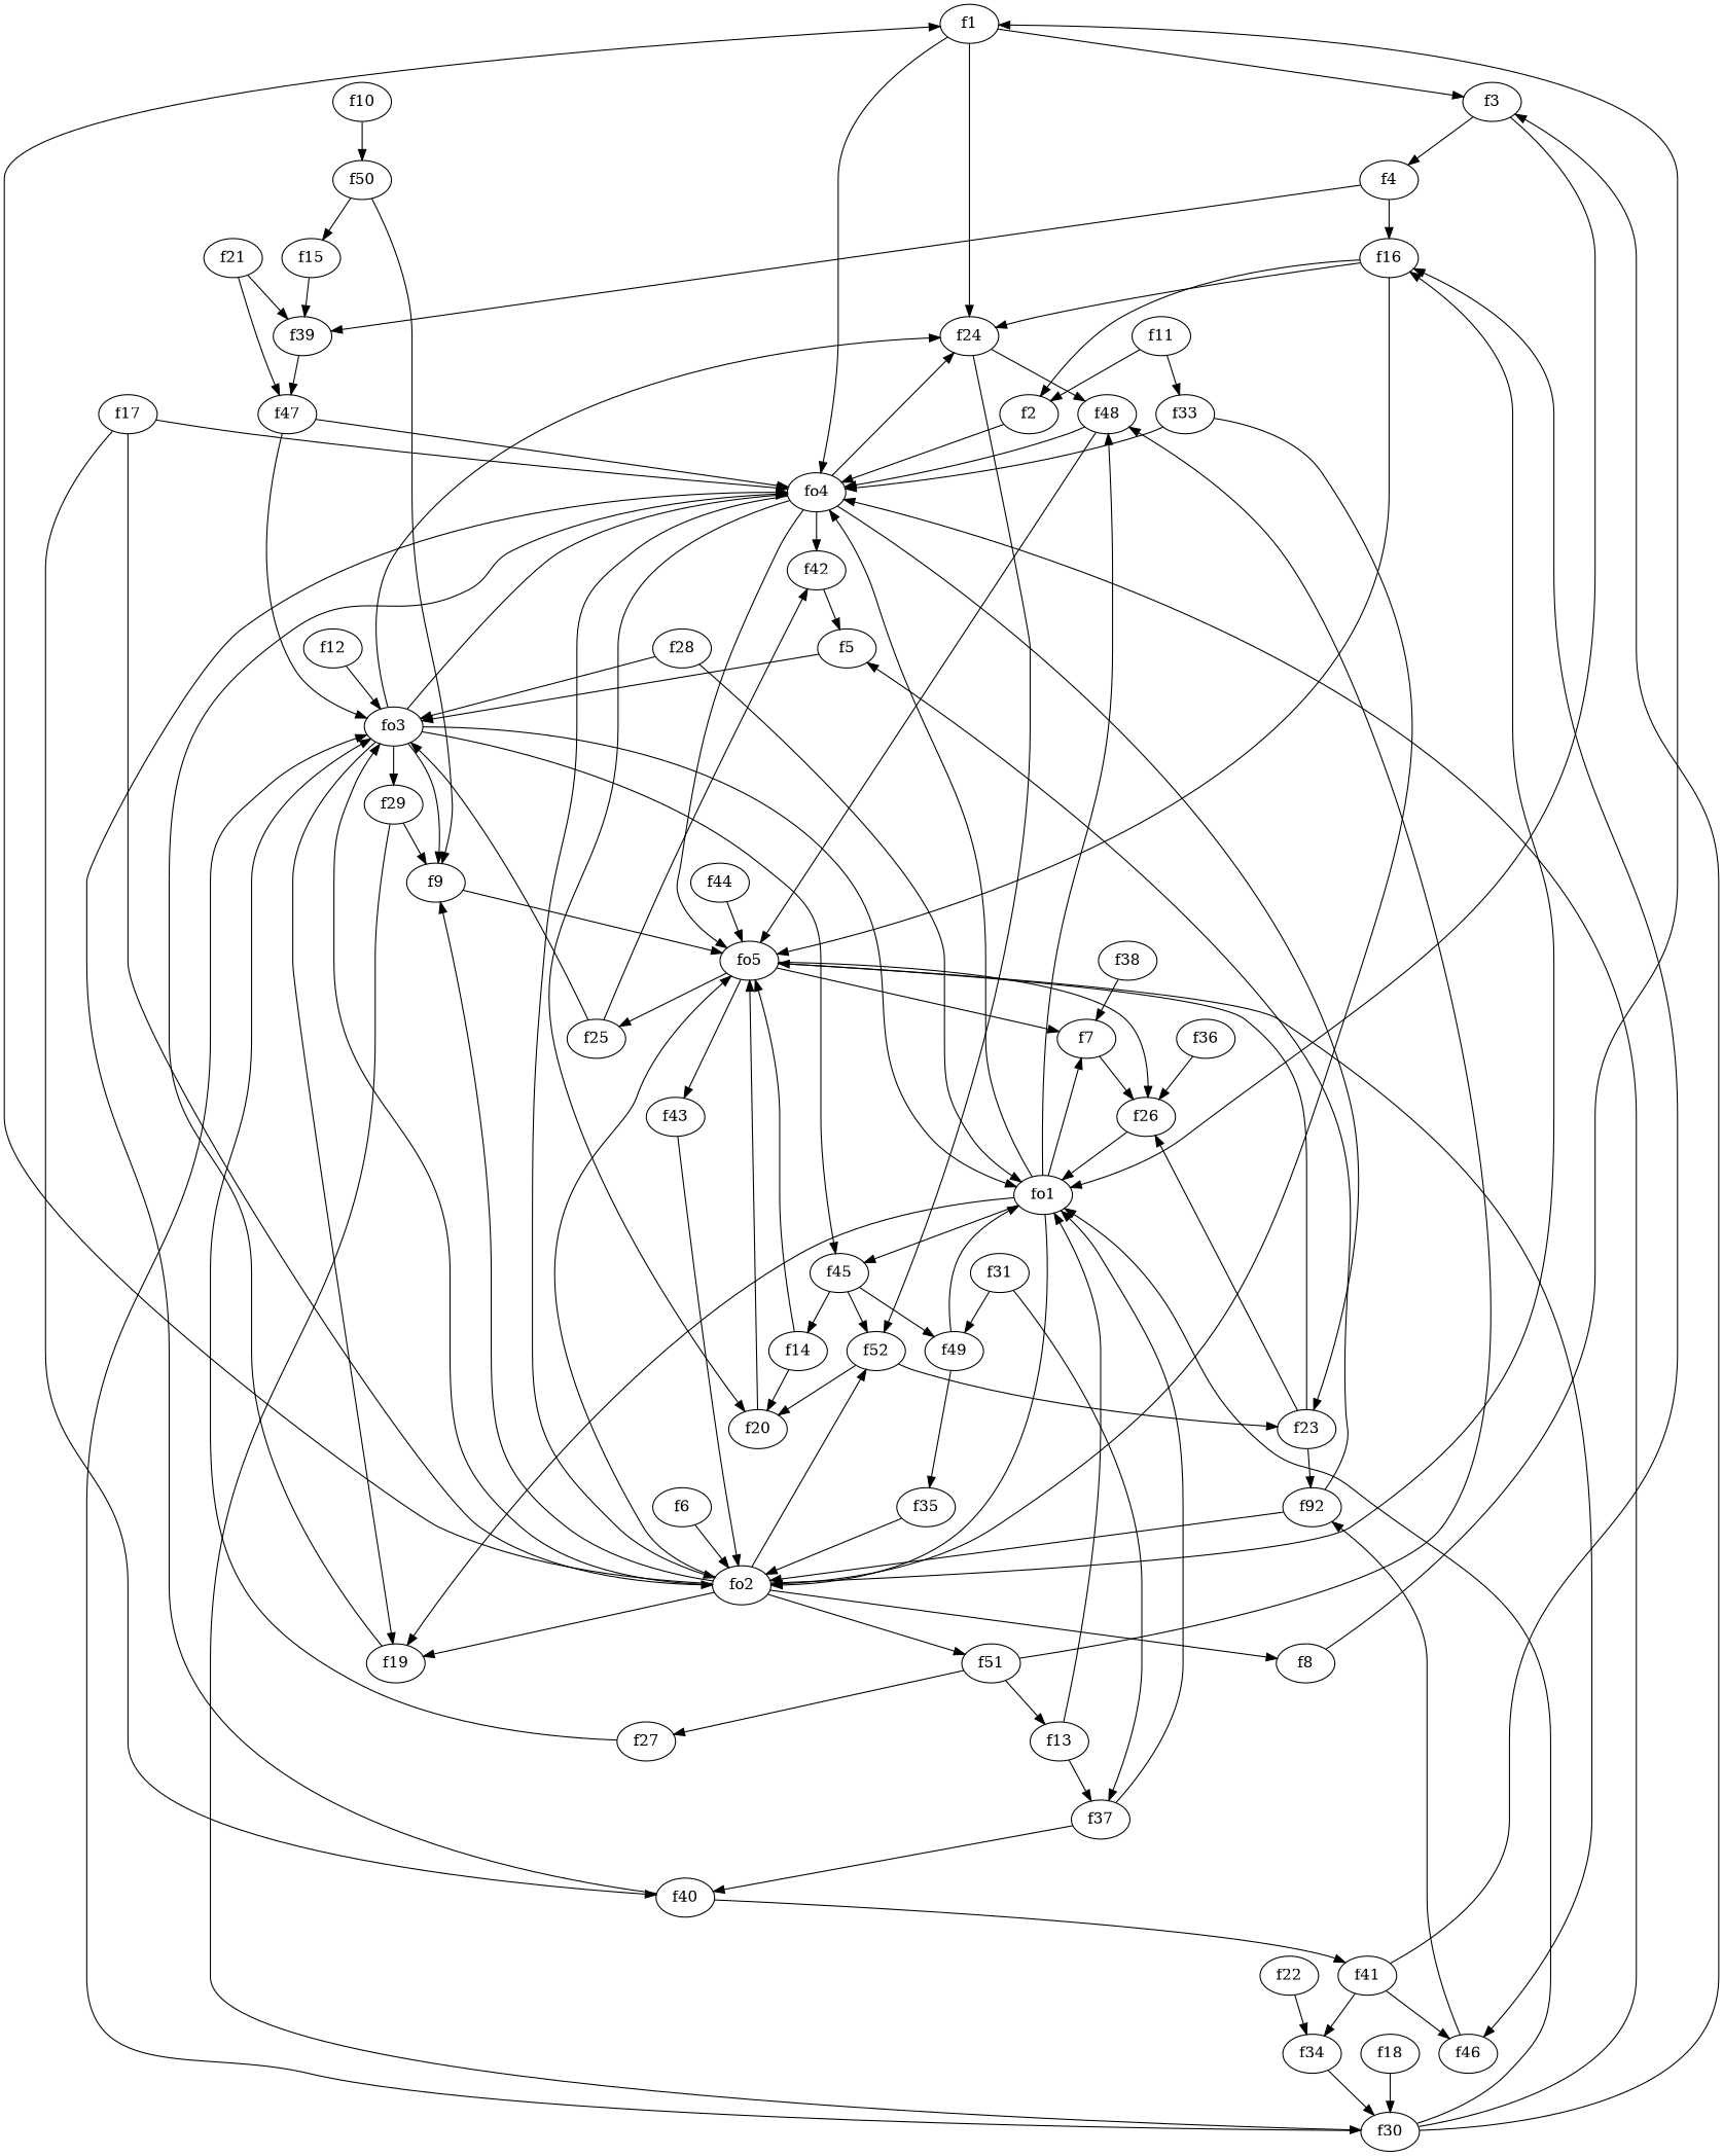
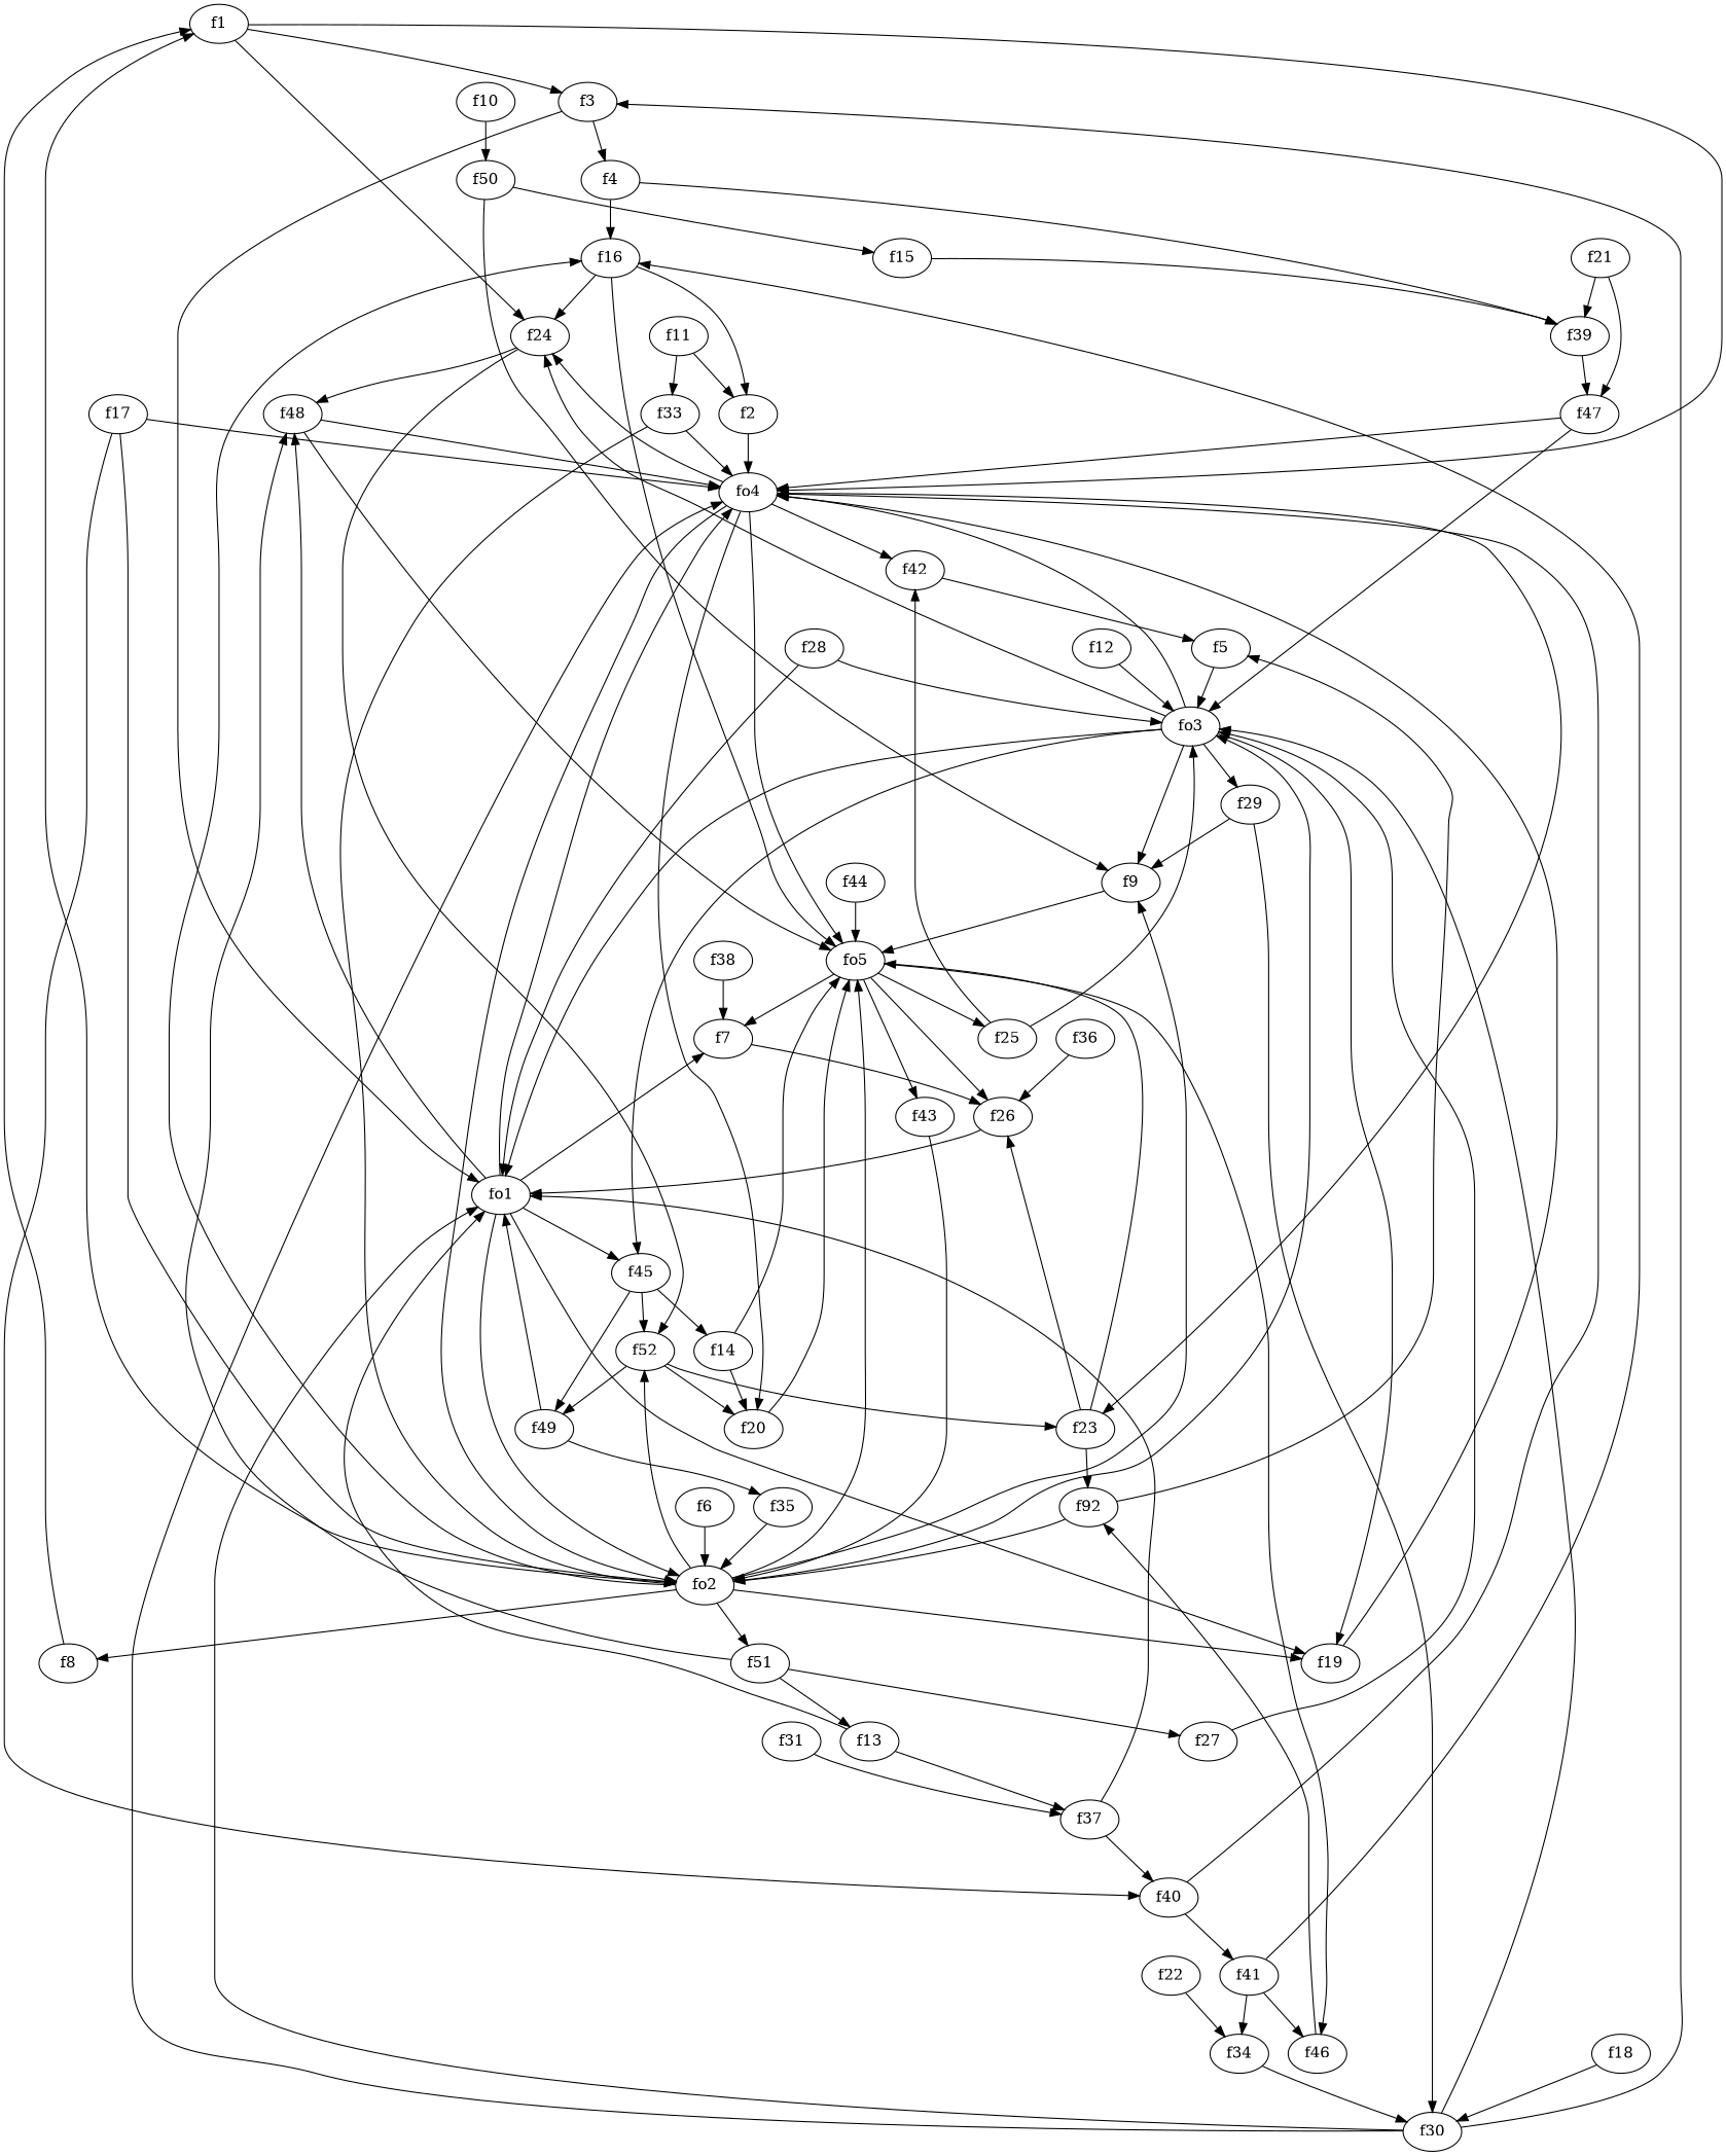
  strict digraph {
    edge [weight=2]
    f1
    f3
    f24
    fo4
    f4
    fo1
    f48
    f52
    fo2
    fo5
    f20
    f23
    f42
    f2
    f16
    f39
    f7
    f19
    f45
    f47
    f5
    fo3
    f9
    f29
    f6
    f8
    f51
    f26
    f25
    f46
    f43
    f10
    f50
    f15
    f11
    f33
    f12
    f13
    f37
    f40
    f14
    f17
    f41
    f18
    f30
    f21
    f22
    f34
    n49 [label=f92]
    f27
    f28
    f31
    f49
    f35
    f36
    f38
    f44
    f1 -> f3
    f1 -> f24
    f1 -> fo4
    f3 -> f4
    f3 -> fo1
    f24 -> f48
    f24 -> f52
    fo4 -> f24
    fo4 -> fo2
    fo4 -> fo5
    fo4 -> f20
    fo4 -> f23
    fo4 -> f42
    f4 -> f16
    f4 -> f39
    fo1 -> fo4
    fo1 -> f48
    fo1 -> fo2
    fo1 -> f7
    fo1 -> f19
    fo1 -> f45
    f48 -> fo4
    f48 -> fo5
    f52 -> f20
    f52 -> f23
    fo2 -> f1
    fo2 -> f52
    fo2 -> fo5
    fo2 -> f16
    fo2 -> f19
    fo2 -> fo3
    fo2 -> f9
    fo2 -> f8
    fo2 -> f51
    fo5 -> f7
    fo5 -> f26
    fo5 -> f25
    fo5 -> f46
    fo5 -> f43
    f20 -> fo5
    f23 -> fo5
    f23 -> f26
    f23 -> n49
    f42 -> f5
    f2 -> fo4
    f16 -> f24
    f16 -> fo5
    f16 -> f2
    f39 -> f47
    f7 -> f26
    f19 -> fo4
    f45 -> f52
    f45 -> f14
    f45 -> f49
    f47 -> fo4
    f47 -> fo3
    f5 -> fo3
    fo3 -> f24
    fo3 -> fo4
    fo3 -> fo1
    fo3 -> f19
    fo3 -> f45
    fo3 -> f9
    fo3 -> f29
    f9 -> fo5
    f29 -> f9
    f29 -> f30
    f6 -> fo2
    f8 -> f1
    f51 -> f48
    f51 -> f13
    f51 -> f27
    f26 -> fo1
    f25 -> f42
    f25 -> fo3
    f46 -> n49
    f43 -> fo2
    f10 -> f50
    f50 -> f9
    f50 -> f15
    f15 -> f39
    f11 -> f2
    f11 -> f33
    f33 -> fo4
    f33 -> fo2
    f12 -> fo3
    f13 -> fo1
    f13 -> f37
    f37 -> fo1
    f37 -> f40
    f40 -> fo4
    f40 -> f41
    f14 -> fo5
    f14 -> f20
    f17 -> fo4
    f17 -> fo2
    f17 -> f40
    f41 -> f16
    f41 -> f46
    f41 -> f34
    f18 -> f30
    f30 -> f3
    f30 -> fo4
    f30 -> fo1
    f30 -> fo3
    f21 -> f39
    f21 -> f47
    f22 -> f34
    f34 -> f30
    n49 -> fo2
    n49 -> f5
    f27 -> fo3
    f28 -> fo1
    f28 -> fo3
    f31 -> f37
-   f31 -> f49
+   f52 -> f49
    f49 -> fo1
    f49 -> f35
    f35 -> fo2
    f36 -> f26
    f38 -> f7
    f44 -> fo5
  }
